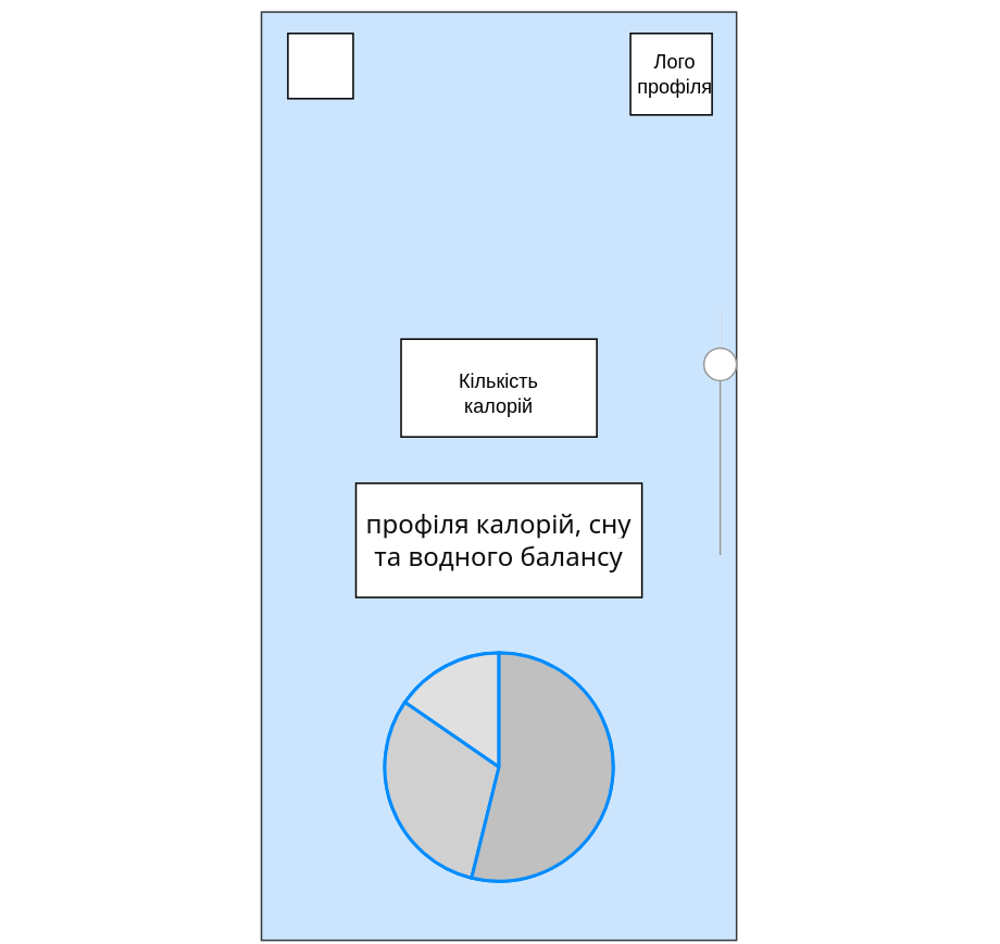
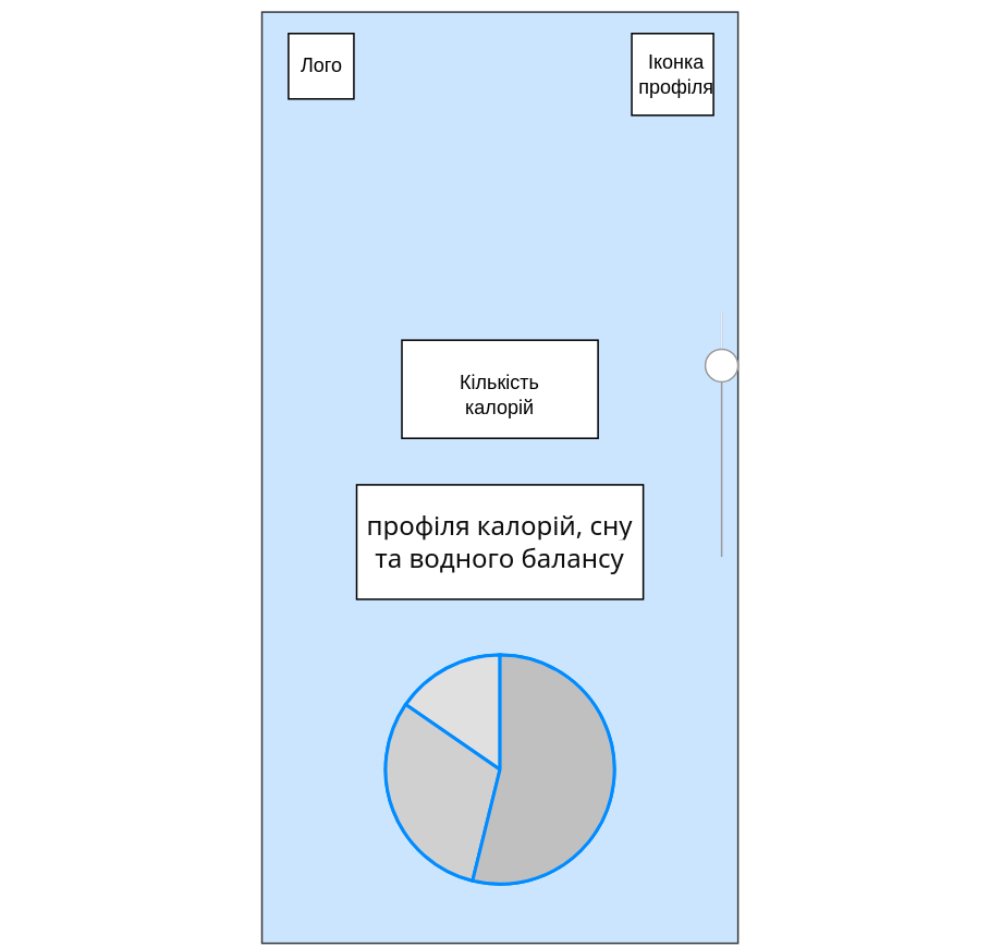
  <mxCell id="0" />
  <mxCell id="1" parent="0" />
  <mxCell id="2" value="" style="rounded=0;whiteSpace=wrap;html=1;rotation=90;fillColor=#cce5ff;strokeColor=#36393d;" parent="1" vertex="1"><mxGeometry x="20.7" y="145.93" width="569.37" height="291.25" as="geometry" /></mxCell>
  <mxCell id="3" value="" style="whiteSpace=wrap;html=1;aspect=fixed;" parent="1" vertex="1"><mxGeometry x="176" y="20" width="40" height="40" as="geometry" /></mxCell>
+ <mxCell id="4" value="Лого" style="text;html=1;align=center;verticalAlign=middle;whiteSpace=wrap;rounded=0;" parent="1" vertex="1"><mxGeometry x="180.69" y="30" width="30.62" height="20" as="geometry" /></mxCell>
  <mxCell id="5" value="" style="whiteSpace=wrap;html=1;aspect=fixed;" parent="1" vertex="1"><mxGeometry x="386" y="20" width="50" height="50" as="geometry" /></mxCell>
- <mxCell id="6" value="Лого профіля" style="text;html=1;align=center;verticalAlign=middle;whiteSpace=wrap;rounded=0;" parent="1" vertex="1"><mxGeometry x="386" y="30" width="55" height="30" as="geometry" /></mxCell>
+ <mxCell id="6" value="Іконка профіля" style="text;html=1;align=center;verticalAlign=middle;whiteSpace=wrap;rounded=0;" parent="1" vertex="1"><mxGeometry x="386" y="30" width="55" height="30" as="geometry" /></mxCell>
  <mxCell id="7" value="" style="rounded=0;whiteSpace=wrap;html=1;" parent="1" vertex="1"><mxGeometry x="245.38" y="207.49" width="120" height="60" as="geometry" /></mxCell>
  <mxCell id="8" value="Кількість калорій" style="text;html=1;align=center;verticalAlign=middle;whiteSpace=wrap;rounded=0;" parent="1" vertex="1"><mxGeometry x="260.07" y="214.05" width="90.62" height="53.44" as="geometry" /></mxCell>
  <mxCell id="9" value="" style="rounded=0;whiteSpace=wrap;html=1;" parent="1" vertex="1"><mxGeometry x="217.72" y="295.93" width="175.31" height="70" as="geometry" /></mxCell>
  <mxCell id="10" value="&lt;span style=&quot;color: rgb(13, 13, 13); font-family: Söhne, ui-sans-serif, system-ui, -apple-system, &amp;quot;Segoe UI&amp;quot;, Roboto, Ubuntu, Cantarell, &amp;quot;Noto Sans&amp;quot;, sans-serif, &amp;quot;Helvetica Neue&amp;quot;, Arial, &amp;quot;Apple Color Emoji&amp;quot;, &amp;quot;Segoe UI Emoji&amp;quot;, &amp;quot;Segoe UI Symbol&amp;quot;, &amp;quot;Noto Color Emoji&amp;quot;; font-size: 16px; text-align: start; white-space-collapse: preserve; background-color: rgb(255, 255, 255);&quot;&gt;профіля калорій, сну та водного балансу&lt;/span&gt;" style="text;html=1;align=center;verticalAlign=middle;whiteSpace=wrap;rounded=0;" parent="1" vertex="1"><mxGeometry x="222.72" y="315.93" width="165.31" height="30" as="geometry" /></mxCell>
  <mxCell id="11" value="" style="shape=image;html=1;verticalAlign=top;verticalLabelPosition=bottom;labelBackgroundColor=#ffffff;imageAspect=0;aspect=fixed;image=https://cdn3.iconfinder.com/data/icons/travelling-icon-set/800/foot-128.png" parent="1" vertex="1"><mxGeometry x="280.37" y="145.93" width="50" height="50" as="geometry" /></mxCell>
  <mxCell id="12" value="" style="verticalLabelPosition=bottom;shadow=0;dashed=0;align=center;html=1;verticalAlign=top;strokeWidth=1;shape=mxgraph.mockup.graphics.pieChart;strokeColor=#008cff;parts=10,20,35;partColors=#e0e0e0,#d0d0d0,#c0c0c0,#b0b0b0,#a0a0a0;strokeWidth=2;" parent="1" vertex="1"><mxGeometry x="235.37" y="400" width="140" height="140" as="geometry" /></mxCell>
  <mxCell id="13" value="" style="verticalLabelPosition=bottom;shadow=0;dashed=0;align=center;html=1;verticalAlign=top;strokeWidth=1;shape=mxgraph.mockup.forms.horSlider;strokeColor=#999999;sliderStyle=basic;sliderPos=20;handleStyle=circle;fillColor2=#ddeeff;direction=north;rotation=-180;" parent="1" vertex="1"><mxGeometry x="426" y="190" width="30" height="150" as="geometry" /></mxCell>
